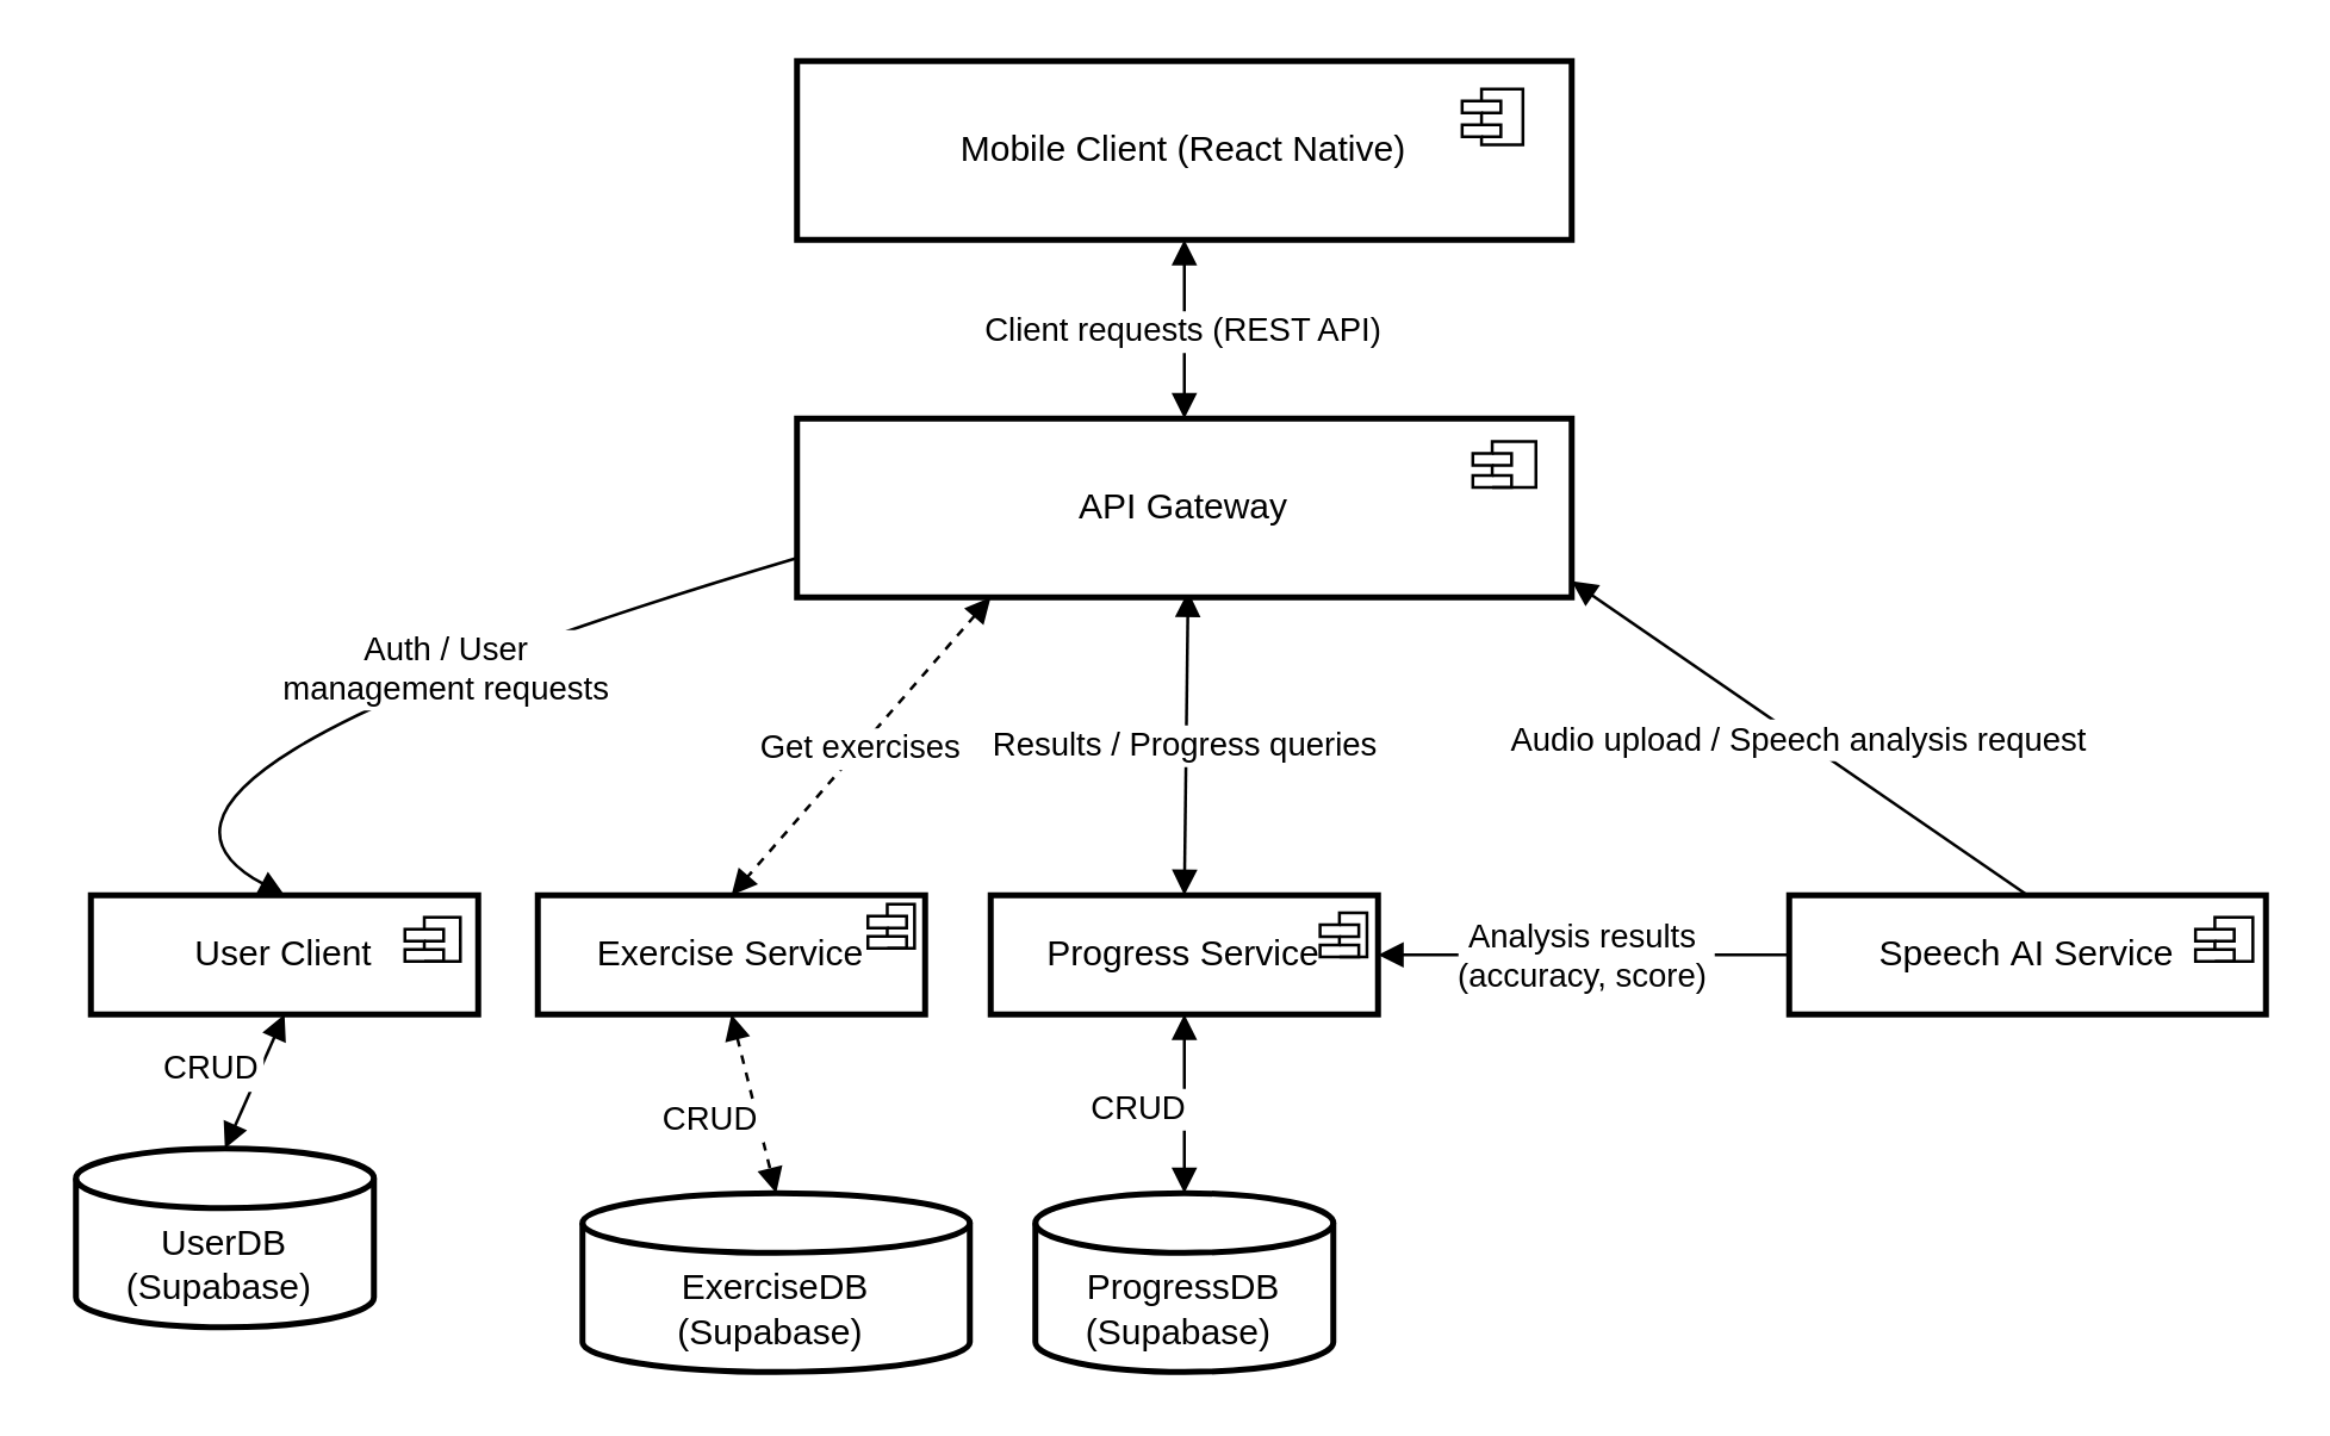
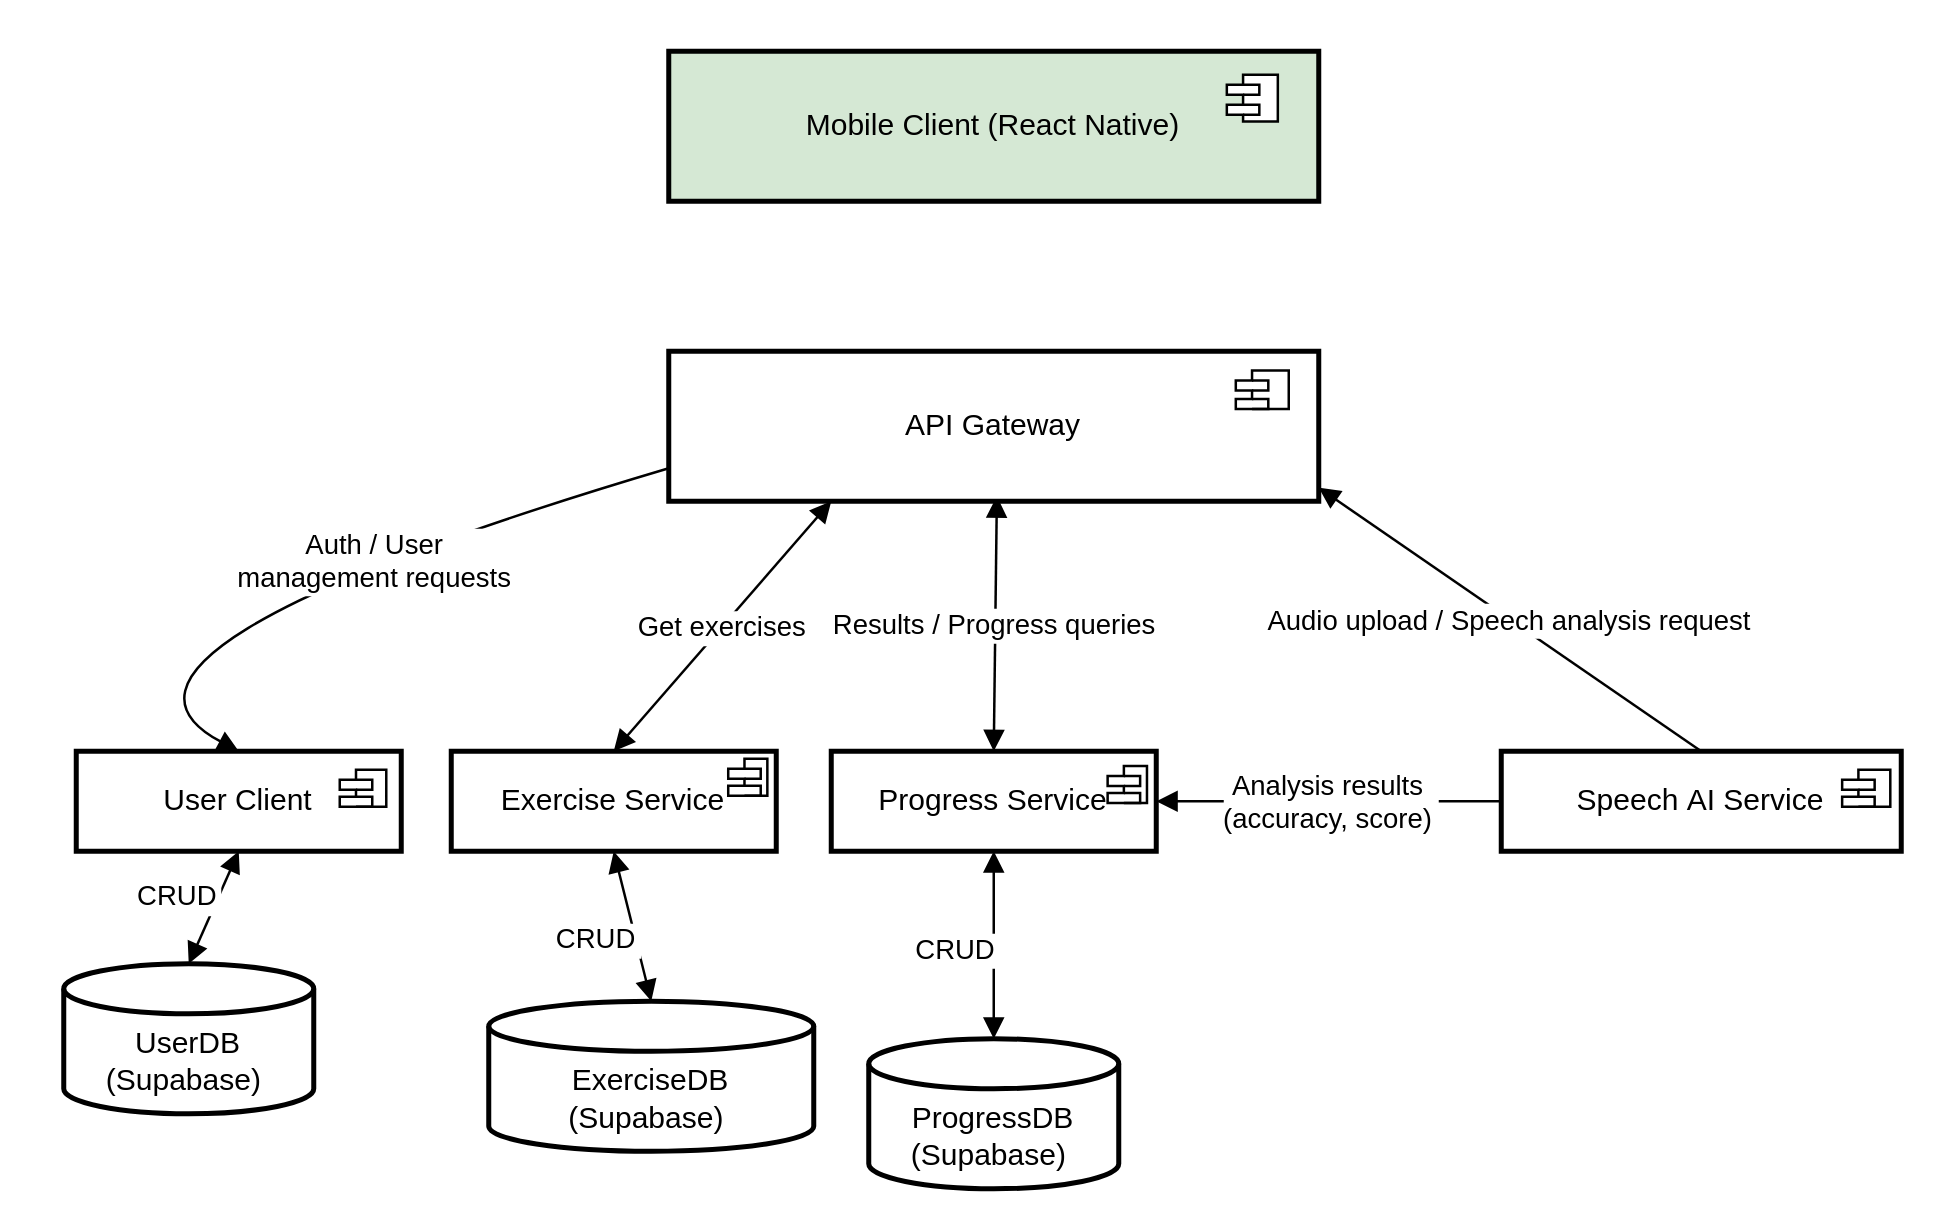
  <mxCell id="0" />
  <mxCell id="1" parent="0" />
  <mxCell id="2" value="UserDB&#10;(Supabase) " style="shape=cylinder3;boundedLbl=1;backgroundOutline=1;size=10;strokeWidth=2;whiteSpace=wrap;" parent="1" vertex="1"><mxGeometry x="25" y="385" width="100" height="60" as="geometry" /></mxCell>
  <mxCell id="3" value="Auth / User &#10;management requests" style="curved=1;startArrow=none;endArrow=block;exitX=0;exitY=0.78;entryX=0.5;entryY=0.01;rounded=0;" parent="1" source="21" target="9" edge="1"><mxGeometry x="-0.283" y="2" relative="1" as="geometry"><Array as="points"><mxPoint x="20" y="260" /></Array><mxPoint as="offset" /></mxGeometry></mxCell>
- <mxCell id="4" value="Get exercises" style="startArrow=block;endArrow=block;exitX=0.25;exitY=1;entryX=0.5;entryY=0;rounded=0;entryDx=0;entryDy=0;startFill=1;exitDx=0;exitDy=0;dashed=1;" parent="1" source="21" target="12" edge="1"><mxGeometry relative="1" as="geometry" /></mxCell>
+ <mxCell id="4" value="Get exercises" style="startArrow=block;endArrow=block;exitX=0.25;exitY=1;entryX=0.5;entryY=0;rounded=0;entryDx=0;entryDy=0;startFill=1;exitDx=0;exitDy=0;" parent="1" source="21" target="12" edge="1"><mxGeometry relative="1" as="geometry" /></mxCell>
  <mxCell id="5" value="Audio upload / Speech analysis request" style="startArrow=block;endArrow=none;exitX=1;exitY=0.91;entryX=0.5;entryY=0.01;rounded=0;startFill=1;" parent="1" source="21" target="15" edge="1"><mxGeometry relative="1" as="geometry" /></mxCell>
  <mxCell id="6" value="Results / Progress queries" style="curved=1;startArrow=block;endArrow=block;entryX=0.5;entryY=0;rounded=0;startFill=1;entryDx=0;entryDy=0;endFill=1;" parent="1" edge="1" target="18"><mxGeometry relative="1" as="geometry"><Array as="points" /><mxPoint x="398.25" y="198" as="sourcePoint" /><mxPoint x="395.75" y="298" as="targetPoint" /></mxGeometry></mxCell>
  <mxCell id="7" value="Analysis results &#10;(accuracy, score)" style="curved=1;startArrow=none;endArrow=block;exitX=0;exitY=0.5;entryX=1;entryY=0.5;rounded=0;exitDx=0;exitDy=0;entryDx=0;entryDy=0;" parent="1" source="15" target="18" edge="1"><mxGeometry relative="1" as="geometry"><Array as="points" /></mxGeometry></mxCell>
  <mxCell id="8" value="" style="group" parent="1" vertex="1" connectable="0"><mxGeometry x="30" y="300" width="130" height="40" as="geometry" /></mxCell>
  <mxCell id="9" value="User Client" style="whiteSpace=wrap;strokeWidth=2;" parent="8" vertex="1"><mxGeometry width="130" height="40" as="geometry" /></mxCell>
  <mxCell id="10" value="" style="shape=module;align=left;spacingLeft=20;align=center;verticalAlign=top;whiteSpace=wrap;html=1;jettyWidth=13;jettyHeight=4;" parent="8" vertex="1"><mxGeometry x="105.402" y="7.407" width="18.608" height="14.815" as="geometry" /></mxCell>
  <mxCell id="11" value="" style="group" parent="1" vertex="1" connectable="0"><mxGeometry x="180" y="300" width="130" height="40" as="geometry" /></mxCell>
  <mxCell id="12" value="Exercise Service" style="whiteSpace=wrap;strokeWidth=2;" parent="11" vertex="1"><mxGeometry width="130" height="40" as="geometry" /></mxCell>
  <mxCell id="13" value="" style="shape=module;align=left;spacingLeft=20;align=center;verticalAlign=top;whiteSpace=wrap;html=1;jettyWidth=13;jettyHeight=4;" parent="11" vertex="1"><mxGeometry x="110.793" y="2.963" width="15.647" height="14.815" as="geometry" /></mxCell>
  <mxCell id="14" value="" style="group" parent="1" vertex="1" connectable="0"><mxGeometry x="600" y="300" width="160" height="40" as="geometry" /></mxCell>
  <mxCell id="15" value="Speech AI Service" style="whiteSpace=wrap;strokeWidth=2;" parent="14" vertex="1"><mxGeometry width="160" height="40" as="geometry" /></mxCell>
  <mxCell id="16" value="" style="shape=module;align=left;spacingLeft=20;align=center;verticalAlign=top;whiteSpace=wrap;html=1;jettyWidth=13;jettyHeight=4;" parent="14" vertex="1"><mxGeometry x="136.36" y="7.407" width="19.258" height="14.815" as="geometry" /></mxCell>
  <mxCell id="17" value="" style="group" parent="1" vertex="1" connectable="0"><mxGeometry x="332" y="300" width="130" height="40" as="geometry" /></mxCell>
  <mxCell id="18" value="Progress Service" style="whiteSpace=wrap;strokeWidth=2;" parent="17" vertex="1"><mxGeometry width="130" height="40" as="geometry" /></mxCell>
  <mxCell id="19" value="" style="shape=module;align=left;spacingLeft=20;align=center;verticalAlign=top;whiteSpace=wrap;html=1;jettyWidth=13;jettyHeight=4;" parent="17" vertex="1"><mxGeometry x="110.549" y="5.926" width="15.737" height="14.815" as="geometry" /></mxCell>
  <mxCell id="20" value="" style="group" parent="1" vertex="1" connectable="0"><mxGeometry x="267" y="140" width="260" height="60" as="geometry" /></mxCell>
  <mxCell id="21" value="API Gateway" style="whiteSpace=wrap;strokeWidth=2;" parent="20" vertex="1"><mxGeometry width="260" height="60.0" as="geometry" /></mxCell>
  <mxCell id="22" value="" style="shape=module;align=left;spacingLeft=20;align=center;verticalAlign=top;whiteSpace=wrap;html=1;jettyWidth=13;jettyHeight=4;" parent="20" vertex="1"><mxGeometry x="226.816" y="7.692" width="21.184" height="15.385" as="geometry" /></mxCell>
  <mxCell id="23" value="" style="group" parent="1" vertex="1" connectable="0"><mxGeometry x="267" y="20" width="260" height="60" as="geometry" /></mxCell>
- <mxCell id="24" value="Mobile Client (React Native)" style="whiteSpace=wrap;strokeWidth=2;" parent="23" vertex="1"><mxGeometry width="260" height="60" as="geometry" /></mxCell>
+ <mxCell id="24" value="Mobile Client (React Native)" style="whiteSpace=wrap;strokeWidth=2;fillColor=#d5e8d4;" parent="23" vertex="1"><mxGeometry width="260" height="60" as="geometry" /></mxCell>
  <mxCell id="25" value="" style="shape=module;align=left;spacingLeft=20;align=center;verticalAlign=top;whiteSpace=wrap;html=1;jettyWidth=13;jettyHeight=4;" parent="23" vertex="1"><mxGeometry x="223.231" y="9.375" width="20.4" height="18.75" as="geometry" /></mxCell>
- <mxCell id="26" value="Client requests (REST API)" style="curved=1;startArrow=block;endArrow=block;exitX=0.5;exitY=0;rounded=0;exitDx=0;exitDy=0;startFill=1;endFill=1;entryX=0.5;entryY=1;entryDx=0;entryDy=0;" parent="1" edge="1" target="24" source="21"><mxGeometry relative="1" as="geometry"><Array as="points" /><mxPoint x="396.5" y="120" as="sourcePoint" /><mxPoint x="420" y="50" as="targetPoint" /></mxGeometry></mxCell>
  <mxCell id="27" value="CRUD" style="startArrow=block;endArrow=block;exitX=0.5;exitY=1;entryX=0.5;entryY=0;rounded=0;entryDx=0;entryDy=0;entryPerimeter=0;exitDx=0;exitDy=0;startFill=1;" parent="1" source="9" target="2" edge="1"><mxGeometry x="0.043" y="-15" relative="1" as="geometry"><mxPoint x="238" y="364" as="sourcePoint" /><mxPoint x="335" y="460" as="targetPoint" /><mxPoint as="offset" /></mxGeometry></mxCell>
  <mxCell id="28" value="ExerciseDB &#10;(Supabase) " style="shape=cylinder3;boundedLbl=1;backgroundOutline=1;size=10;strokeWidth=2;whiteSpace=wrap;" vertex="1" parent="1"><mxGeometry x="195" y="400" width="130" height="60" as="geometry" /></mxCell>
- <mxCell id="29" value="CRUD" style="startArrow=block;endArrow=block;exitX=0.5;exitY=1;entryX=0.5;entryY=0;rounded=0;entryDx=0;entryDy=0;entryPerimeter=0;exitDx=0;exitDy=0;startFill=1;dashed=1;" edge="1" parent="1" target="28" source="12"><mxGeometry x="0.043" y="-15" relative="1" as="geometry"><mxPoint x="217.5" y="347" as="sourcePoint" /><mxPoint x="488.5" y="457" as="targetPoint" /><mxPoint as="offset" /></mxGeometry></mxCell>
- <mxCell id="30" value="ProgressDB &#10;(Supabase) " style="shape=cylinder3;boundedLbl=1;backgroundOutline=1;size=10;strokeWidth=2;whiteSpace=wrap;" vertex="1" parent="1"><mxGeometry x="347" y="400" width="100" height="60" as="geometry" /></mxCell>
+ <mxCell id="29" value="CRUD" style="startArrow=block;endArrow=block;exitX=0.5;exitY=1;entryX=0.5;entryY=0;rounded=0;entryDx=0;entryDy=0;entryPerimeter=0;exitDx=0;exitDy=0;startFill=1;" edge="1" parent="1" target="28" source="12"><mxGeometry x="0.043" y="-15" relative="1" as="geometry"><mxPoint x="217.5" y="347" as="sourcePoint" /><mxPoint x="488.5" y="457" as="targetPoint" /><mxPoint as="offset" /></mxGeometry></mxCell>
+ <mxCell id="30" value="ProgressDB &#10;(Supabase) " style="shape=cylinder3;boundedLbl=1;backgroundOutline=1;size=10;strokeWidth=2;whiteSpace=wrap;" vertex="1" parent="1"><mxGeometry x="347" y="415" width="100" height="60" as="geometry" /></mxCell>
  <mxCell id="31" value="CRUD" style="startArrow=block;endArrow=block;exitX=0.5;exitY=1;entryX=0.5;entryY=0;rounded=0;entryDx=0;entryDy=0;entryPerimeter=0;exitDx=0;exitDy=0;startFill=1;" edge="1" parent="1" target="30" source="18"><mxGeometry x="0.043" y="-15" relative="1" as="geometry"><mxPoint x="374.5" y="350" as="sourcePoint" /><mxPoint x="645.5" y="460" as="targetPoint" /><mxPoint as="offset" /></mxGeometry></mxCell>
